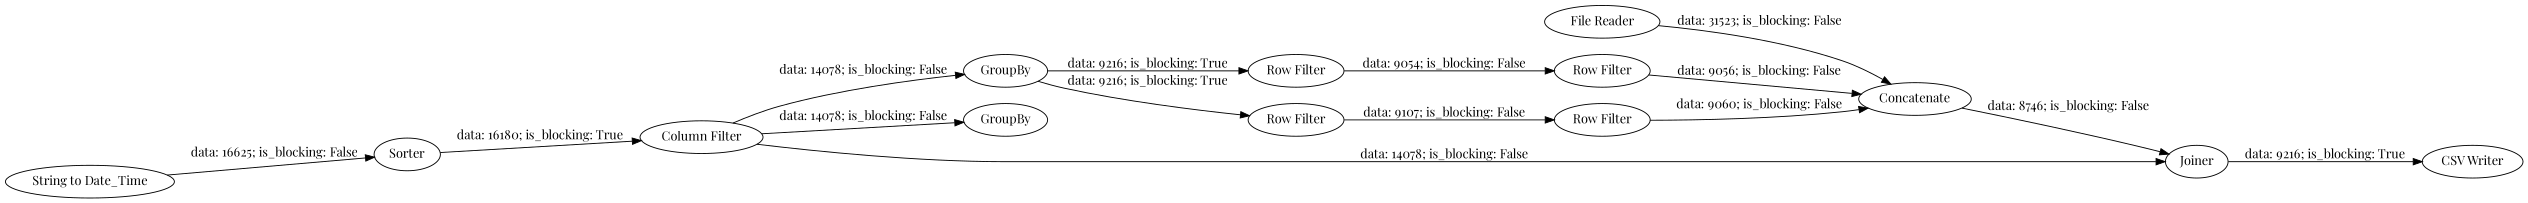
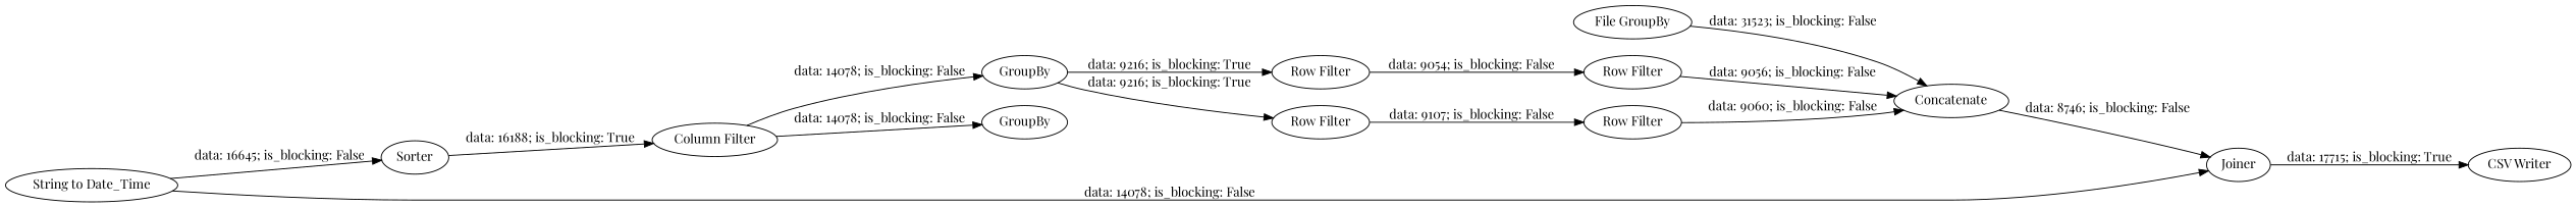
  digraph {
    fontname="Playfair Display"
    rankdir=LR
    node [fontname="Playfair Display"]
    edge [fontname="Playfair Display"]
-   n1 [label="File Reader"]
+   n1 [label="File GroupBy"]
    n2 [label=Concatenate]
    n3 [label="String to Date_Time"]
    n4 [label=Sorter]
    n5 [label="Row Filter"]
    n6 [label="Row Filter"]
    n7 [label="CSV Writer"]
    n8 [label=GroupBy]
    n9 [label="Row Filter"]
    n10 [label="Row Filter"]
    n11 [label=GroupBy]
    n12 [label=Joiner]
    n13 [label="Column Filter"]
    n1 -> n2 [label="data: 31523; is_blocking: False"]
    n2 -> n12 [label="data: 8746; is_blocking: False"]
-   n3 -> n4 [label="data: 16625; is_blocking: False"]
-   n4 -> n13 [label="data: 16180; is_blocking: True"]
+   n3 -> n4 [label="data: 16645; is_blocking: False"]
+   n4 -> n13 [label="data: 16188; is_blocking: True"]
    n5 -> n6 [label="data: 9054; is_blocking: False"]
    n6 -> n2 [label="data: 9056; is_blocking: False"]
    n8 -> n5 [label="data: 9216; is_blocking: True"]
    n8 -> n9 [label="data: 9216; is_blocking: True"]
    n9 -> n10 [label="data: 9107; is_blocking: False"]
    n10 -> n2 [label="data: 9060; is_blocking: False"]
-   n12 -> n7 [label="data: 9216; is_blocking: True"]
+   n12 -> n7 [label="data: 17715; is_blocking: True"]
    n13 -> n8 [label="data: 14078; is_blocking: False"]
    n13 -> n11 [label="data: 14078; is_blocking: False"]
-   n13 -> n12 [label="data: 14078; is_blocking: False"]
+   n3 -> n12 [label="data: 14078; is_blocking: False"]
  }
